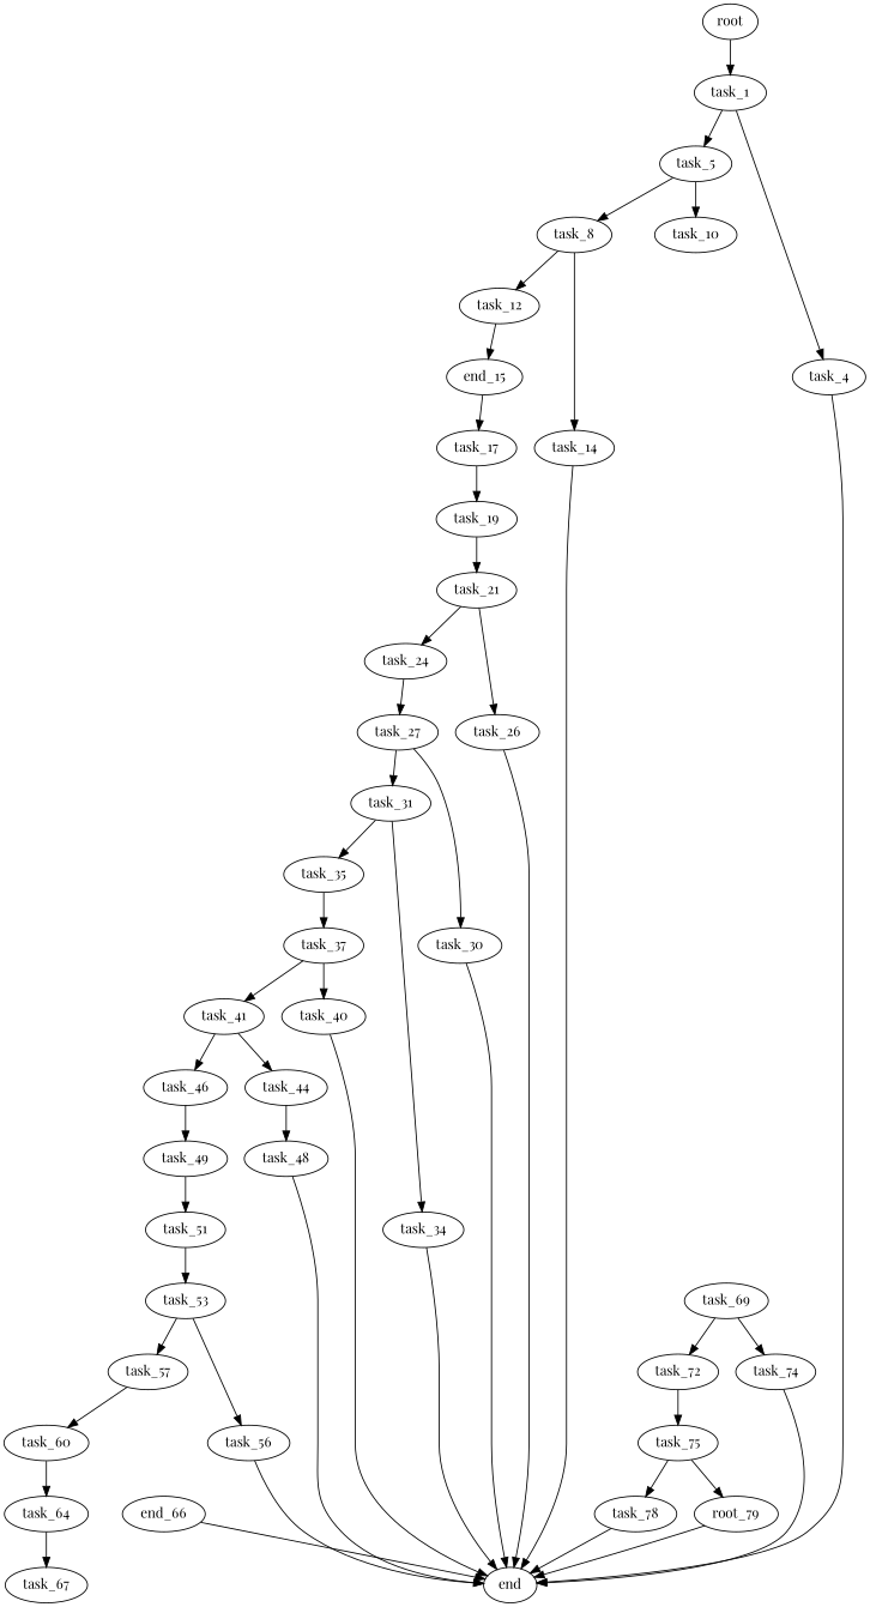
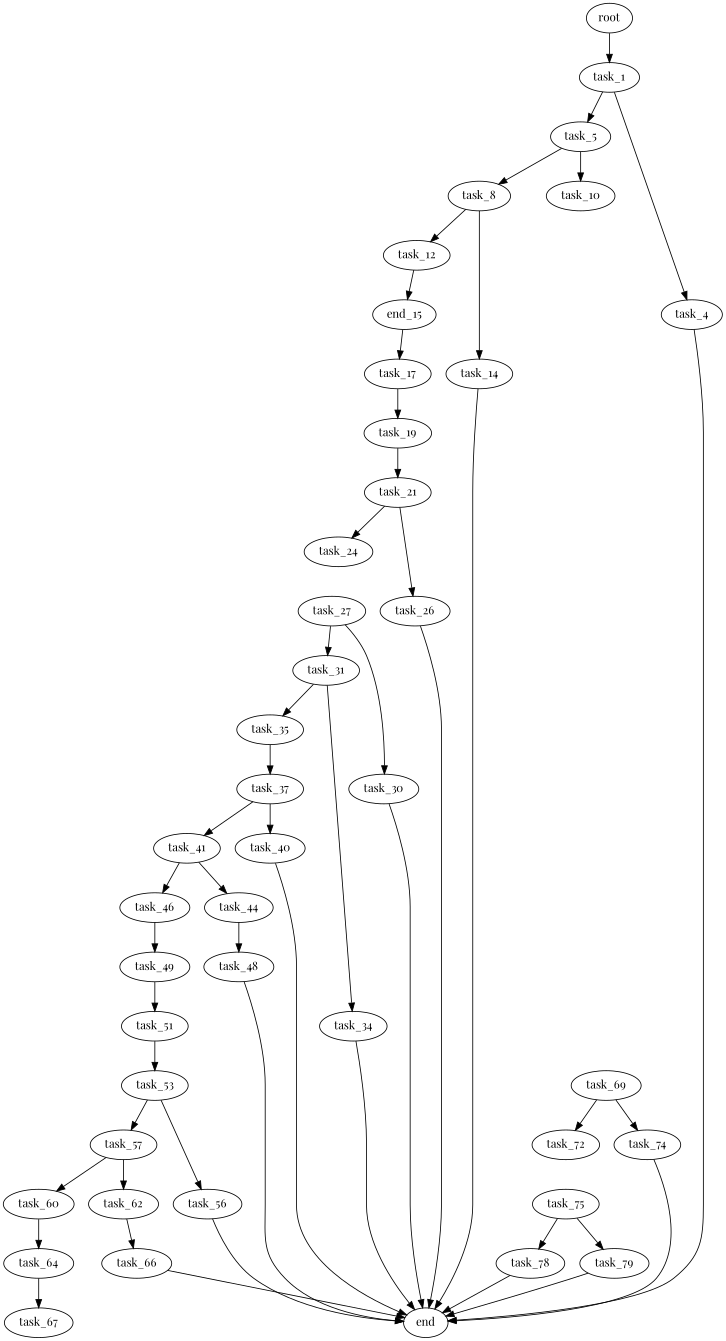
  digraph {
    fontname="Playfair Display"
    node [fontname="Playfair Display"]
    edge [fontname="Playfair Display"]
    root
    task_1
    task_4
    task_5
    end
    task_8
    task_10
    task_12
    task_14
    n10 [label=end_15]
    task_17
    task_19
    task_21
    task_24
    task_26
    task_27
    task_30
    task_31
    task_34
    task_35
    task_37
    task_40
    task_41
    task_44
    task_46
    task_48
    task_49
    task_51
    task_53
    task_56
    task_57
    task_60
+   task_62
    task_64
-   task_66 [label=end_66]
+   task_66
    task_67
    task_69
    task_72
    task_74
    task_75
    task_78
-   task_79 [label=root_79]
+   task_79
    root -> task_1
    task_1 -> task_4
    task_1 -> task_5
    task_4 -> end
    task_5 -> task_8
    task_5 -> task_10
    task_8 -> task_12
    task_8 -> task_14
    task_12 -> n10
    task_14 -> end
    n10 -> task_17
    task_17 -> task_19
    task_19 -> task_21
    task_21 -> task_24
    task_21 -> task_26
-   task_24 -> task_27
    task_26 -> end
    task_27 -> task_30
    task_27 -> task_31
    task_30 -> end
    task_31 -> task_34
    task_31 -> task_35
    task_34 -> end
    task_35 -> task_37
    task_37 -> task_40
    task_37 -> task_41
    task_40 -> end
    task_41 -> task_44
    task_41 -> task_46
    task_44 -> task_48
    task_46 -> task_49
    task_48 -> end
    task_49 -> task_51
    task_51 -> task_53
    task_53 -> task_56
    task_53 -> task_57
    task_56 -> end
    task_57 -> task_60
+   task_57 -> task_62
    task_60 -> task_64
+   task_62 -> task_66
    task_64 -> task_67
    task_66 -> end
    task_69 -> task_72
    task_69 -> task_74
-   task_72 -> task_75
    task_74 -> end
    task_75 -> task_78
    task_75 -> task_79
    task_78 -> end
    task_79 -> end
  }
